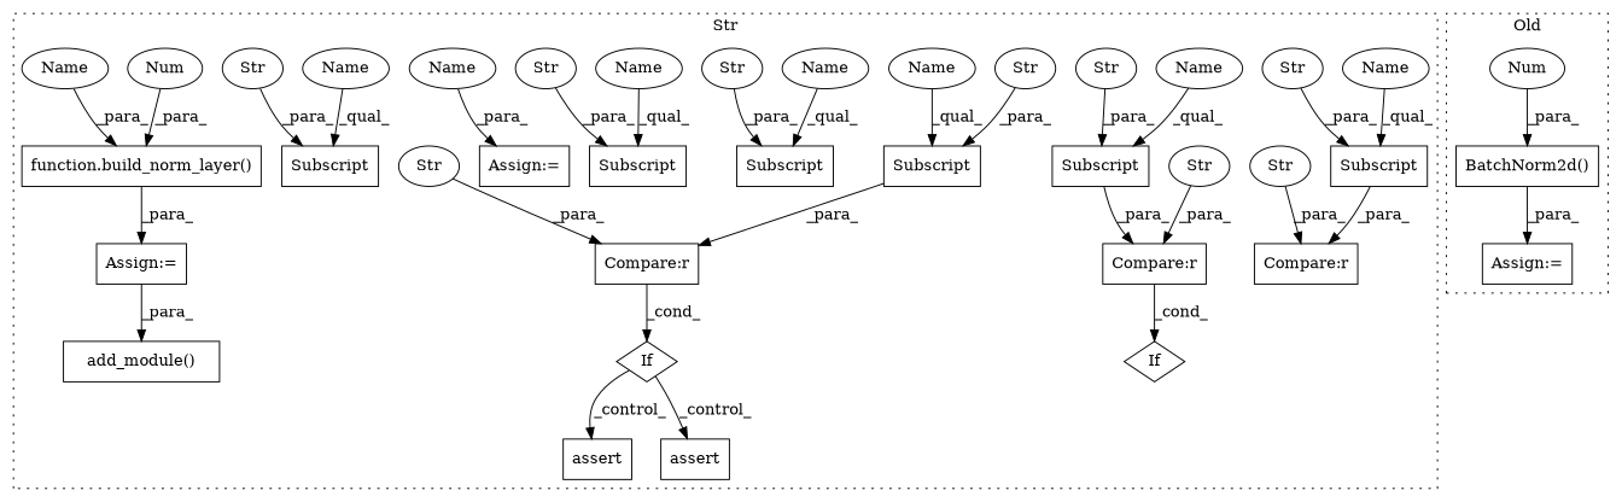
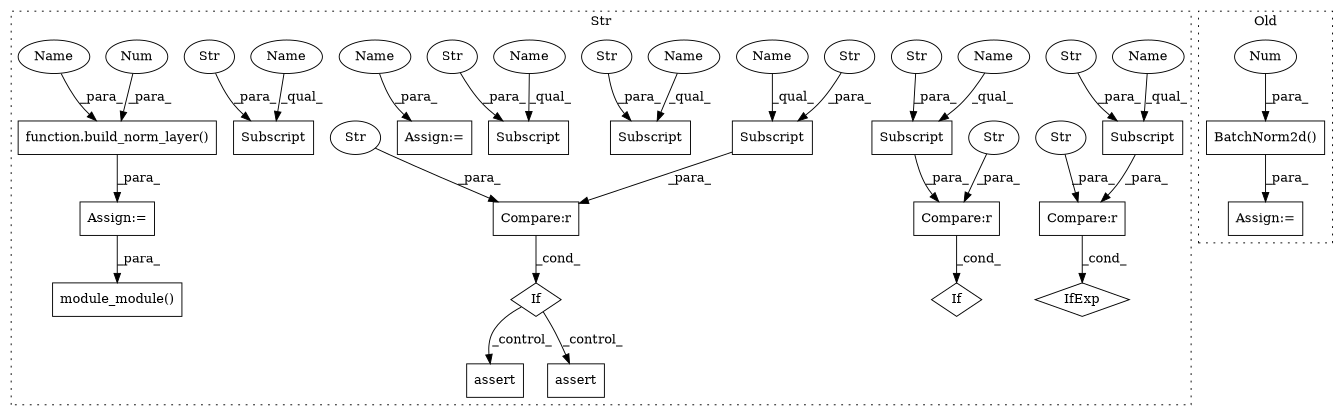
  digraph {
    node [a=66 l=9 s=8297 shape=ellipse]
-   n1 [a=75 l="16,1" label="add_module()" s="8782,8828" shape=box]
+   n1 [a=75 l="16,1" label="module_module()" s="8782,8828" shape=box]
    n2 [a=75 l="17,1" label="function.build_norm_layer()" s="8666,8696" shape=box]
    n3 [a=63 l="26,0" label=Subscript s="8357,0" shape=box]
    n4 [l=15 label=Str s=8367]
    n5 [a=63 l="20,0" label=Subscript s="8411,0" shape=box]
    n6 [label=Str s=8421]
    n7 [a=63 l="17,0" label=Subscript s="8297,0" shape=box]
    n8 [a=40 l=25 label="Compare:r" shape=box]
    n9 [a=96 l="3,14" label=If s="8294,8322" shape=diamond]
    n10 [l=6 label=Str s=8307]
    n11 [a=63 l="17,0" label=Subscript s="7988,0" shape=box]
    n12 [a=40 l=25 label="Compare:r" s=7988 shape=box]
    n13 [a=96 l="3,14" label=If s="7985,8013" shape=diamond]
    n14 [l=6 label=Str s=7998]
    n15 [a=63 l="17,0" label=Subscript s="8737,0" shape=box]
    n16 [l=6 label=Str s=8747]
    n17 [a=40 l=25 label="Compare:r" s=8737 shape=box]
    n18 [a=63 l="22,0" label=Subscript s="8461,0" shape=box]
    n19 [l=4 label=Str s=8009]
    n20 [l=11 label=Str s=8471]
    n21 [l=4 label=Str s=8758]
    n22 [l=4 label=Str s=8318]
+   n23 [a=51 l="4,6" label=IfExp s="8733,8762" shape=diamond]
    n24 [a=65 l=7 label=assert s=8086 shape=box]
    n25 [a=76 l=2 label=Num s=8694]
    n26 [a=65 l=7 label=assert s=8027 shape=box]
    n27 [a=68 l=3 label="Assign:=" s=8663 shape=box]
    n28 [a=68 l=3 label="Assign:=" s=8506 shape=box]
    n29 [a=87 label=Name s=8737]
    n30 [a=87 label=Name s=8509]
    n31 [a=87 label=Name]
    n32 [a=87 label=Name s=8683]
    n33 [a=87 label=Name s=8411]
    n34 [a=87 label=Name s=8461]
    n35 [a=87 label=Name s=8357]
    n36 [a=87 label=Name s=7988]
    n37 [a=75 l="15,1" label="BatchNorm2d()" s="7073,7090" shape=box]
    n38 [a=68 l=3 label="Assign:=" s=7070 shape=box]
    n39 [a=76 l=2 label=Num s=7088]
    subgraph cluster_1 {
      label=Str
      style=dotted
      n1
      n2
      n3
      n4
      n5
      n6
      n7
      n8
      n9
      n10
      n11
      n12
      n13
      n14
      n15
      n16
      n17
      n18
      n19
      n20
      n21
      n22
+     n23
      n24
      n25
      n26
      n27
      n28
      n29
      n30
      n31
      n32
      n33
      n34
      n35
      n36
    }
    subgraph cluster_2 {
      label=Old
      style=dotted
      n37
      n38
      n39
    }
    n2 -> n27 [label=_para_]
    n4 -> n3 [label=_para_]
    n6 -> n5 [label=_para_]
    n7 -> n8 [label=_para_]
    n8 -> n9 [label=_cond_]
    n10 -> n7 [label=_para_]
    n11 -> n12 [label=_para_]
    n12 -> n13 [label=_cond_]
    n13 -> n24 [label=_control_]
    n13 -> n26 [label=_control_]
    n14 -> n11 [label=_para_]
    n15 -> n17 [label=_para_]
    n16 -> n15 [label=_para_]
+   n17 -> n23 [label=_cond_]
    n19 -> n12 [label=_para_]
    n20 -> n18 [label=_para_]
    n21 -> n17 [label=_para_]
    n22 -> n8 [label=_para_]
    n25 -> n2 [label=_para_]
    n27 -> n1 [label=_para_]
    n29 -> n15 [label=_qual_]
    n30 -> n28 [label=_para_]
    n31 -> n7 [label=_qual_]
    n32 -> n2 [label=_para_]
    n33 -> n5 [label=_qual_]
    n34 -> n18 [label=_qual_]
    n35 -> n3 [label=_qual_]
    n36 -> n11 [label=_qual_]
    n37 -> n38 [label=_para_]
    n39 -> n37 [label=_para_]
  }
